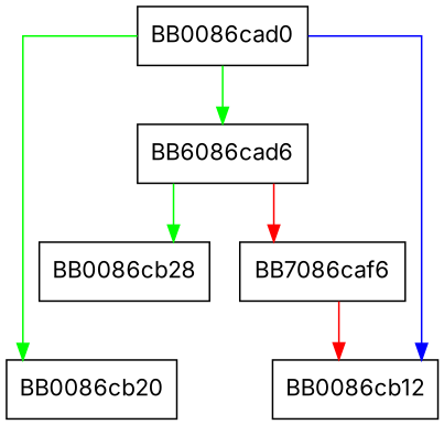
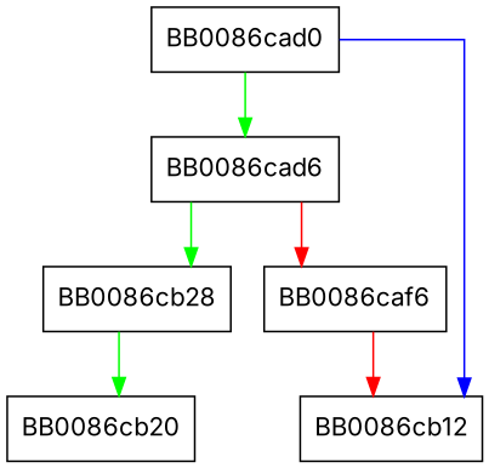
  digraph {
    fontname=Inter
    splines=ortho
    node [fontname=Inter shape=box]
    edge [color=green fontname=Inter]
    BB0086cad0
    BB0086cb20
-   BB0086cad6 [label=BB6086cad6]
+   BB0086cad6
    BB0086cb12
    BB0086cb28
-   BB0086caf6 [label=BB7086caf6]
-   BB0086cad0 -> BB0086cb20
+   BB0086caf6
+   BB0086cb28 -> BB0086cb20
    BB0086cad0 -> BB0086cad6
    BB0086cad0 -> BB0086cb12 [color=blue]
    BB0086cad6 -> BB0086cb28
    BB0086cad6 -> BB0086caf6 [color=red]
    BB0086caf6 -> BB0086cb12 [color=red]
  }
